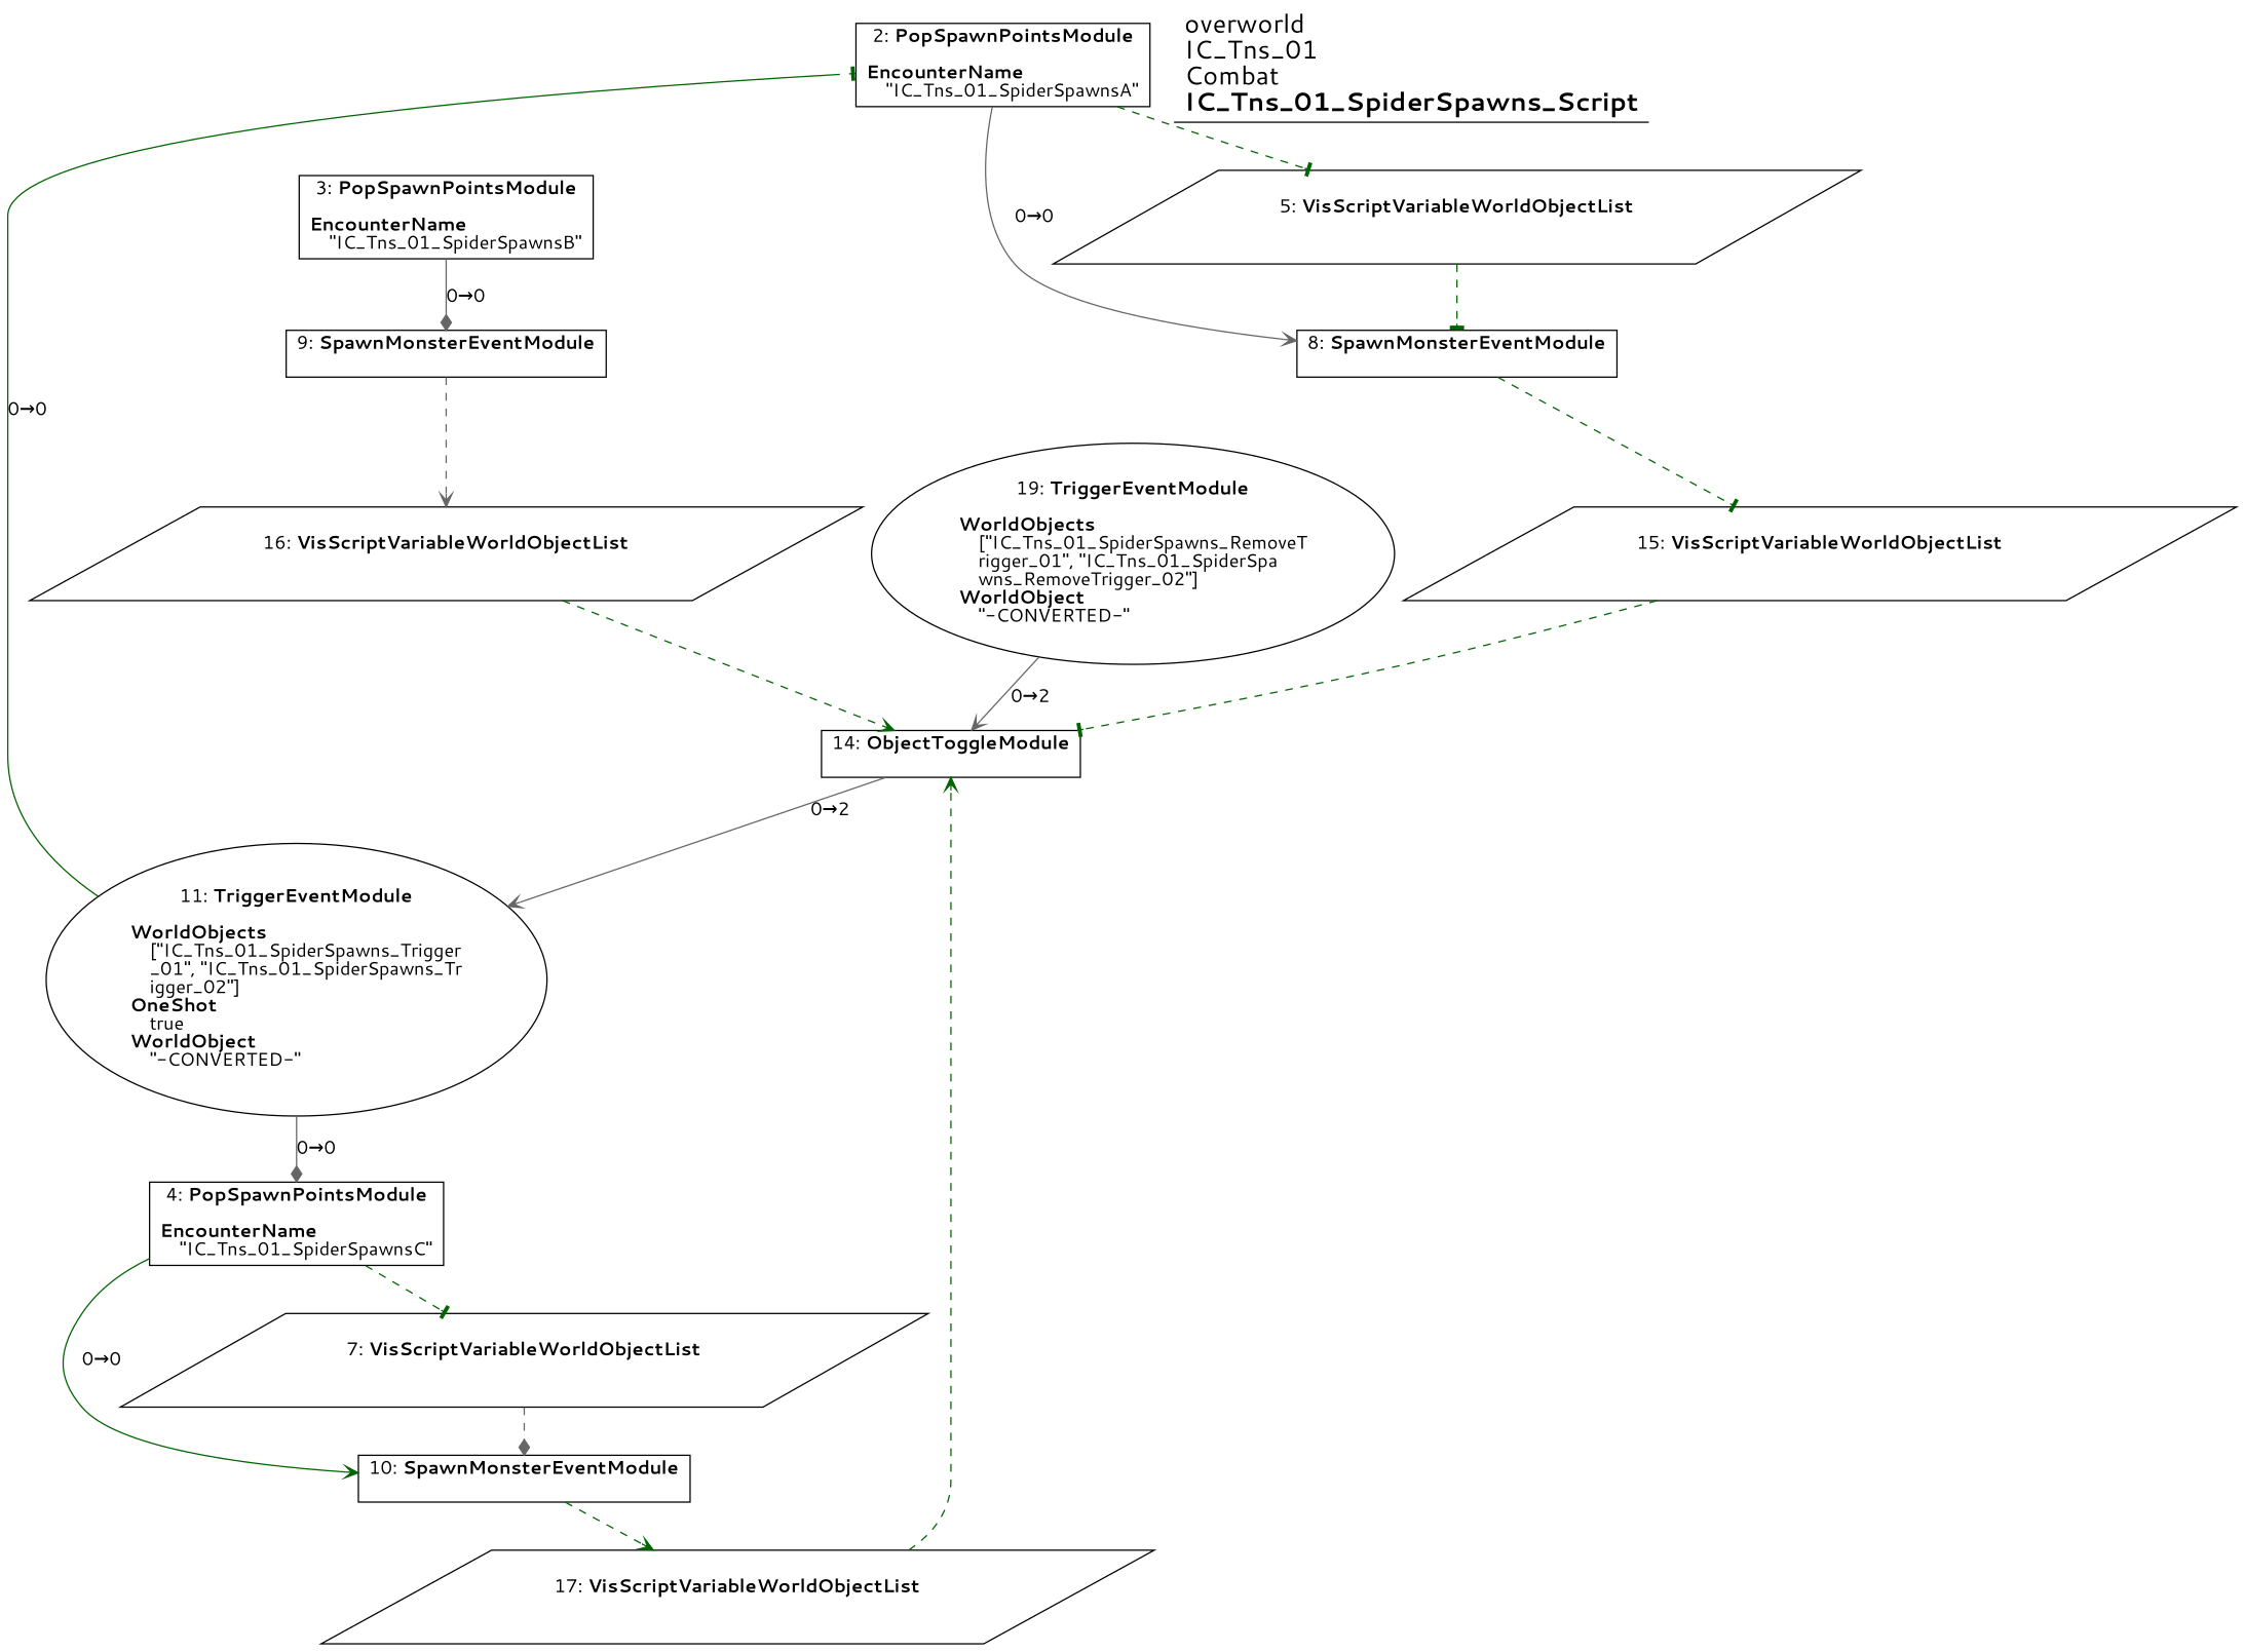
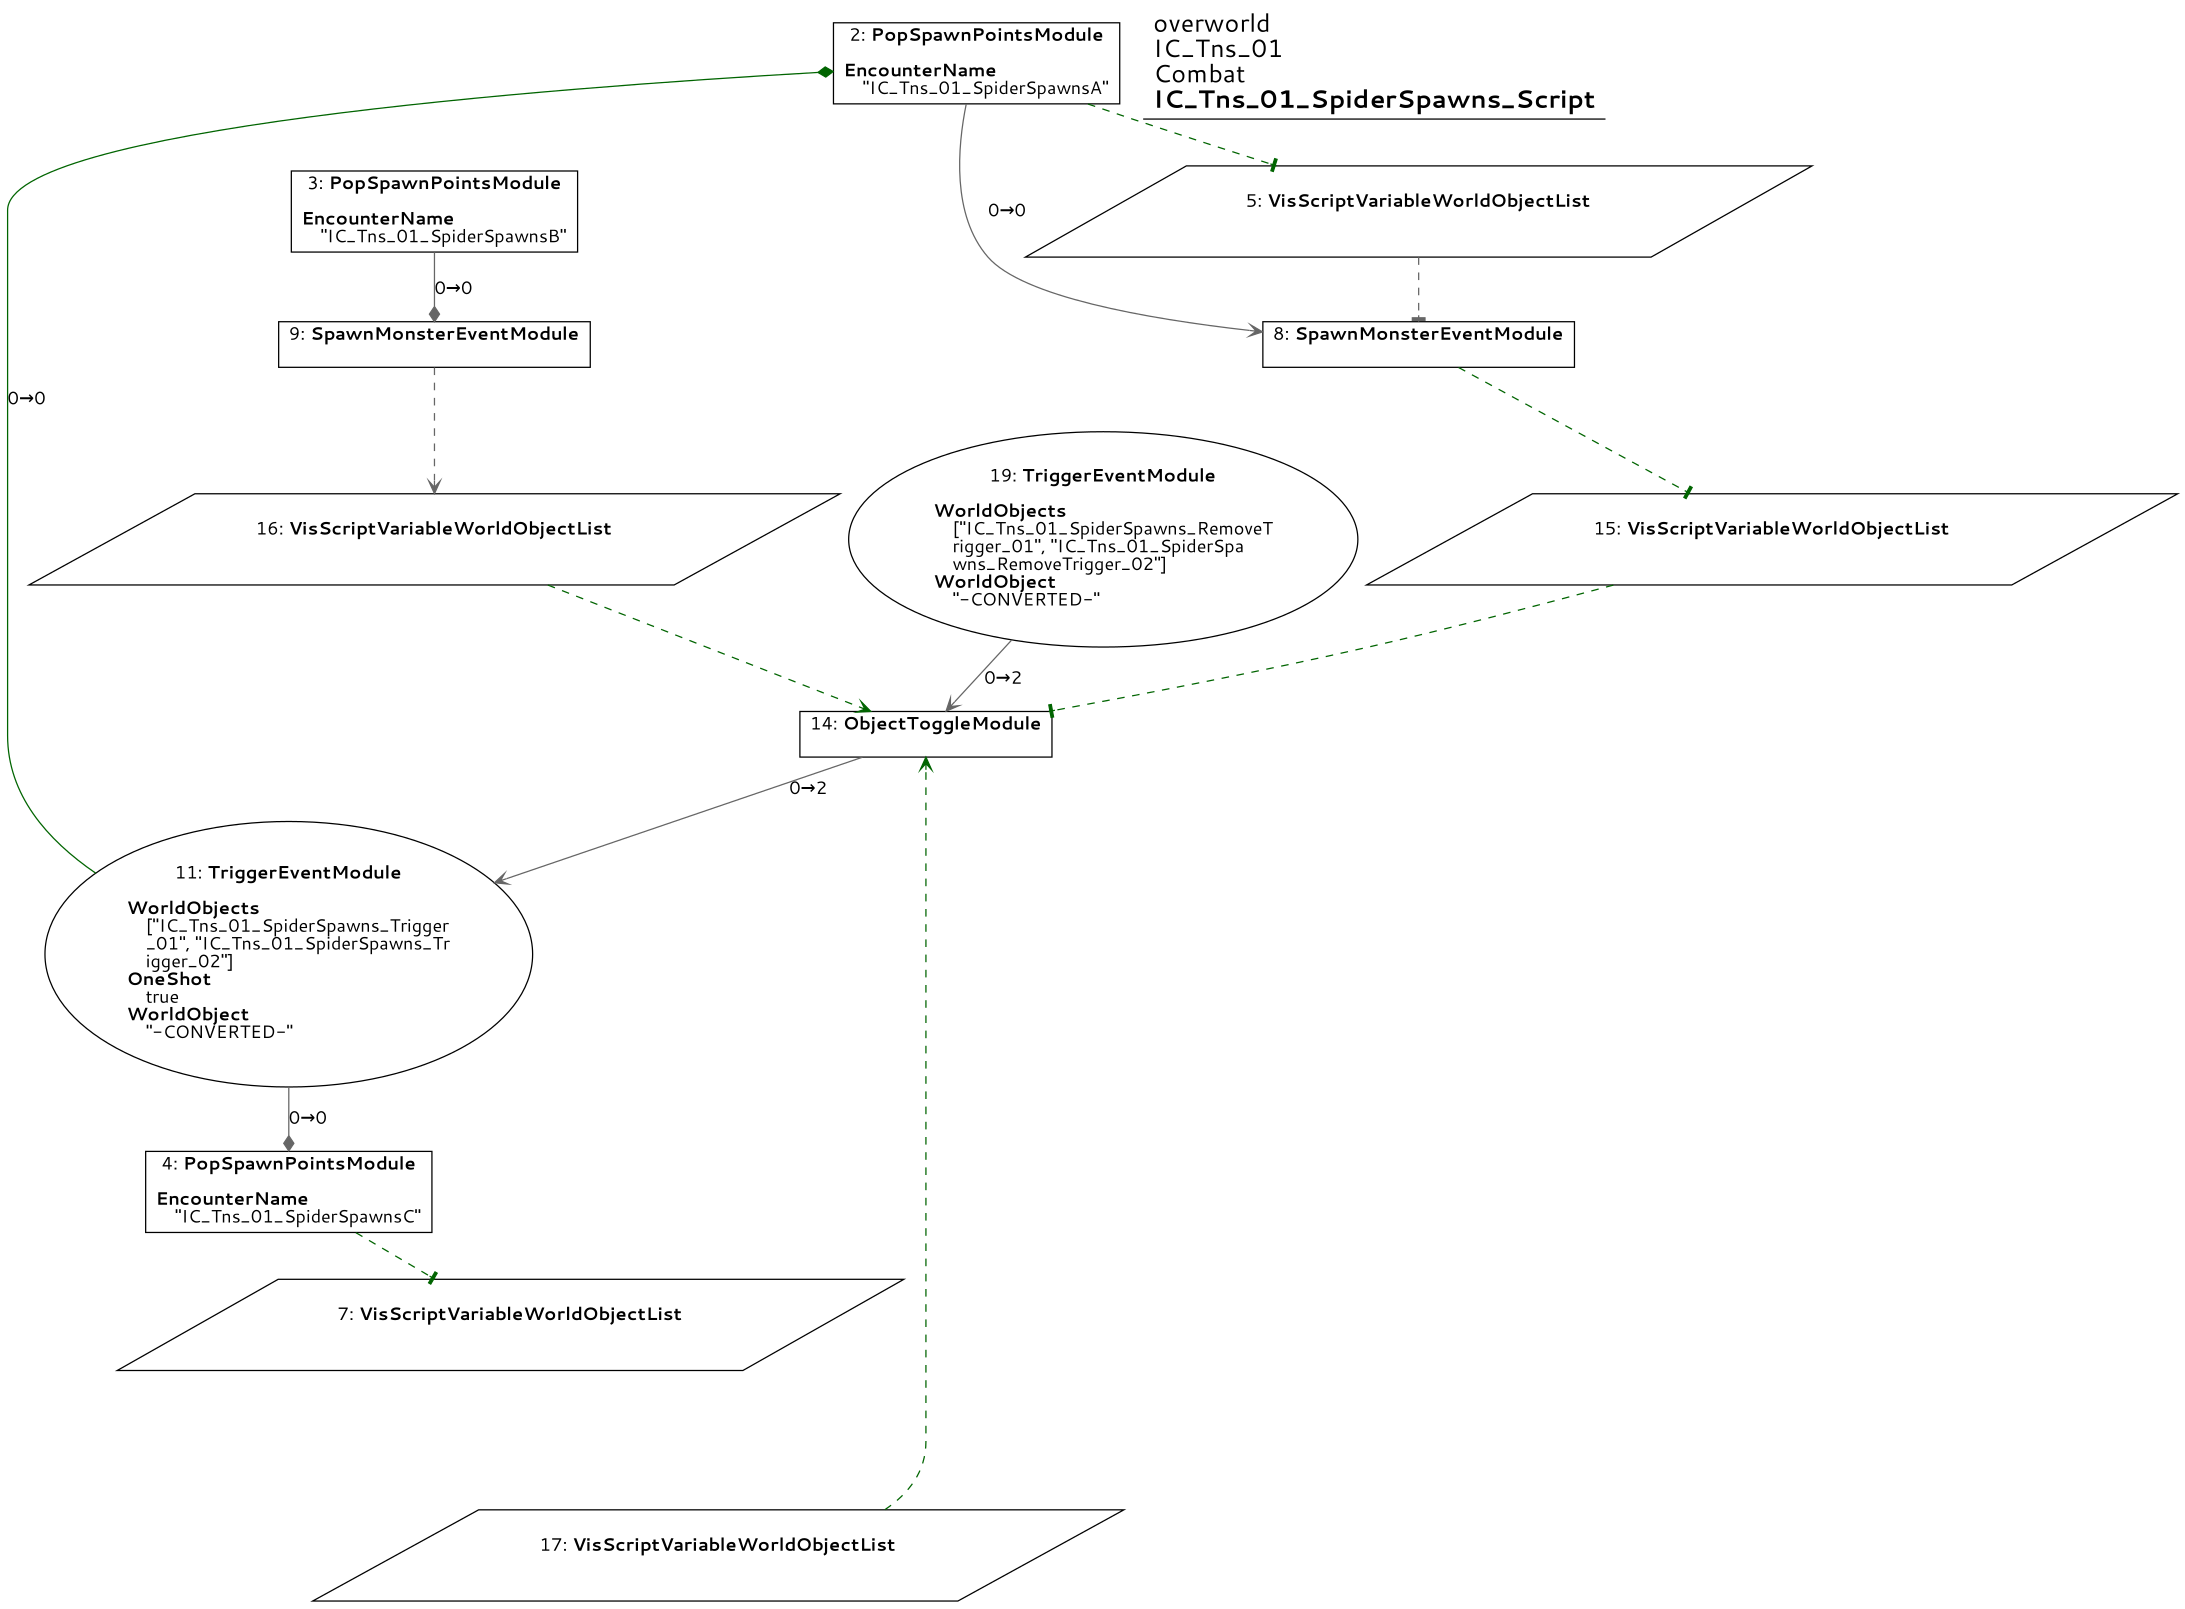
  digraph {
    fontname="Segoe UI"
    splines=spline
    node [fontname="Segoe UI" shape=box]
    edge [arrowhead=vee color=darkgreen fontname="Segoe UI" style=dashed]
    n1 [label=<2: <b>PopSpawnPointsModule</b><br/><br/><b>EncounterName</b><br align="left"/>    &quot;IC_Tns_01_SpiderSpawnsA&quot;<br align="left"/>>]
    n2 [label=<8: <b>SpawnMonsterEventModule</b><br/><br/>>]
    n3 [label=<5: <b>VisScriptVariableWorldObjectList</b><br/><br/>> shape=parallelogram]
    n4 [label=<15: <b>VisScriptVariableWorldObjectList</b><br/><br/>> shape=parallelogram]
    n5 [label=<14: <b>ObjectToggleModule</b><br/><br/>>]
    n6 [label=<3: <b>PopSpawnPointsModule</b><br/><br/><b>EncounterName</b><br align="left"/>    &quot;IC_Tns_01_SpiderSpawnsB&quot;<br align="left"/>>]
    n7 [label=<9: <b>SpawnMonsterEventModule</b><br/><br/>>]
    n8 [label=<16: <b>VisScriptVariableWorldObjectList</b><br/><br/>> shape=parallelogram]
    n9 [label=<4: <b>PopSpawnPointsModule</b><br/><br/><b>EncounterName</b><br align="left"/>    &quot;IC_Tns_01_SpiderSpawnsC&quot;<br align="left"/>>]
-   n10 [label=<10: <b>SpawnMonsterEventModule</b><br/><br/>>]
    n11 [label=<7: <b>VisScriptVariableWorldObjectList</b><br/><br/>> shape=parallelogram]
    n12 [label=<17: <b>VisScriptVariableWorldObjectList</b><br/><br/>> shape=parallelogram]
    n13 [label=<11: <b>TriggerEventModule</b><br/><br/><b>WorldObjects</b><br align="left"/>    [&quot;IC_Tns_01_SpiderSpawns_Trigger<br align="left"/>    _01&quot;, &quot;IC_Tns_01_SpiderSpawns_Tr<br align="left"/>    igger_02&quot;]<br align="left"/><b>OneShot</b><br align="left"/>    true<br align="left"/><b>WorldObject</b><br align="left"/>    &quot;-CONVERTED-&quot;<br align="left"/>> shape=oval]
    n14 [label=<19: <b>TriggerEventModule</b><br/><br/><b>WorldObjects</b><br align="left"/>    [&quot;IC_Tns_01_SpiderSpawns_RemoveT<br align="left"/>    rigger_01&quot;, &quot;IC_Tns_01_SpiderSpa<br align="left"/>    wns_RemoveTrigger_02&quot;]<br align="left"/><b>WorldObject</b><br align="left"/>    &quot;-CONVERTED-&quot;<br align="left"/>> shape=oval]
    n15 [label=<<font point-size="20">overworld<br align="left"/>IC_Tns_01<br align="left"/>Combat<br align="left"/><b>IC_Tns_01_SpiderSpawns_Script</b><br align="left"/></font>> shape=underline]
    n1 -> n2 [color=gray40 label="0→0" style=""]
    n1 -> n3 [arrowhead=tee]
    n2 -> n4 [arrowhead=tee]
-   n3 -> n2 [arrowhead=tee]
+   n3 -> n2 [arrowhead=tee color=gray40]
    n4 -> n5 [arrowhead=tee]
    n5 -> n13 [color=gray40 label="0→2" style=""]
    n6 -> n7 [arrowhead=diamond color=gray40 label="0→0" style=""]
    n7 -> n8 [color=gray40]
    n8 -> n5
-   n9 -> n10 [label="0→0" style=""]
    n9 -> n11 [arrowhead=tee]
-   n10 -> n12
-   n11 -> n10 [arrowhead=diamond color=gray40]
    n12 -> n5
-   n13 -> n1 [arrowhead=tee label="0→0" style=""]
+   n13 -> n1 [arrowhead=diamond label="0→0" style=""]
    n13 -> n9 [arrowhead=diamond color=gray40 label="0→0" style=""]
    n14 -> n5 [color=gray40 label="0→2" style=""]
  }
